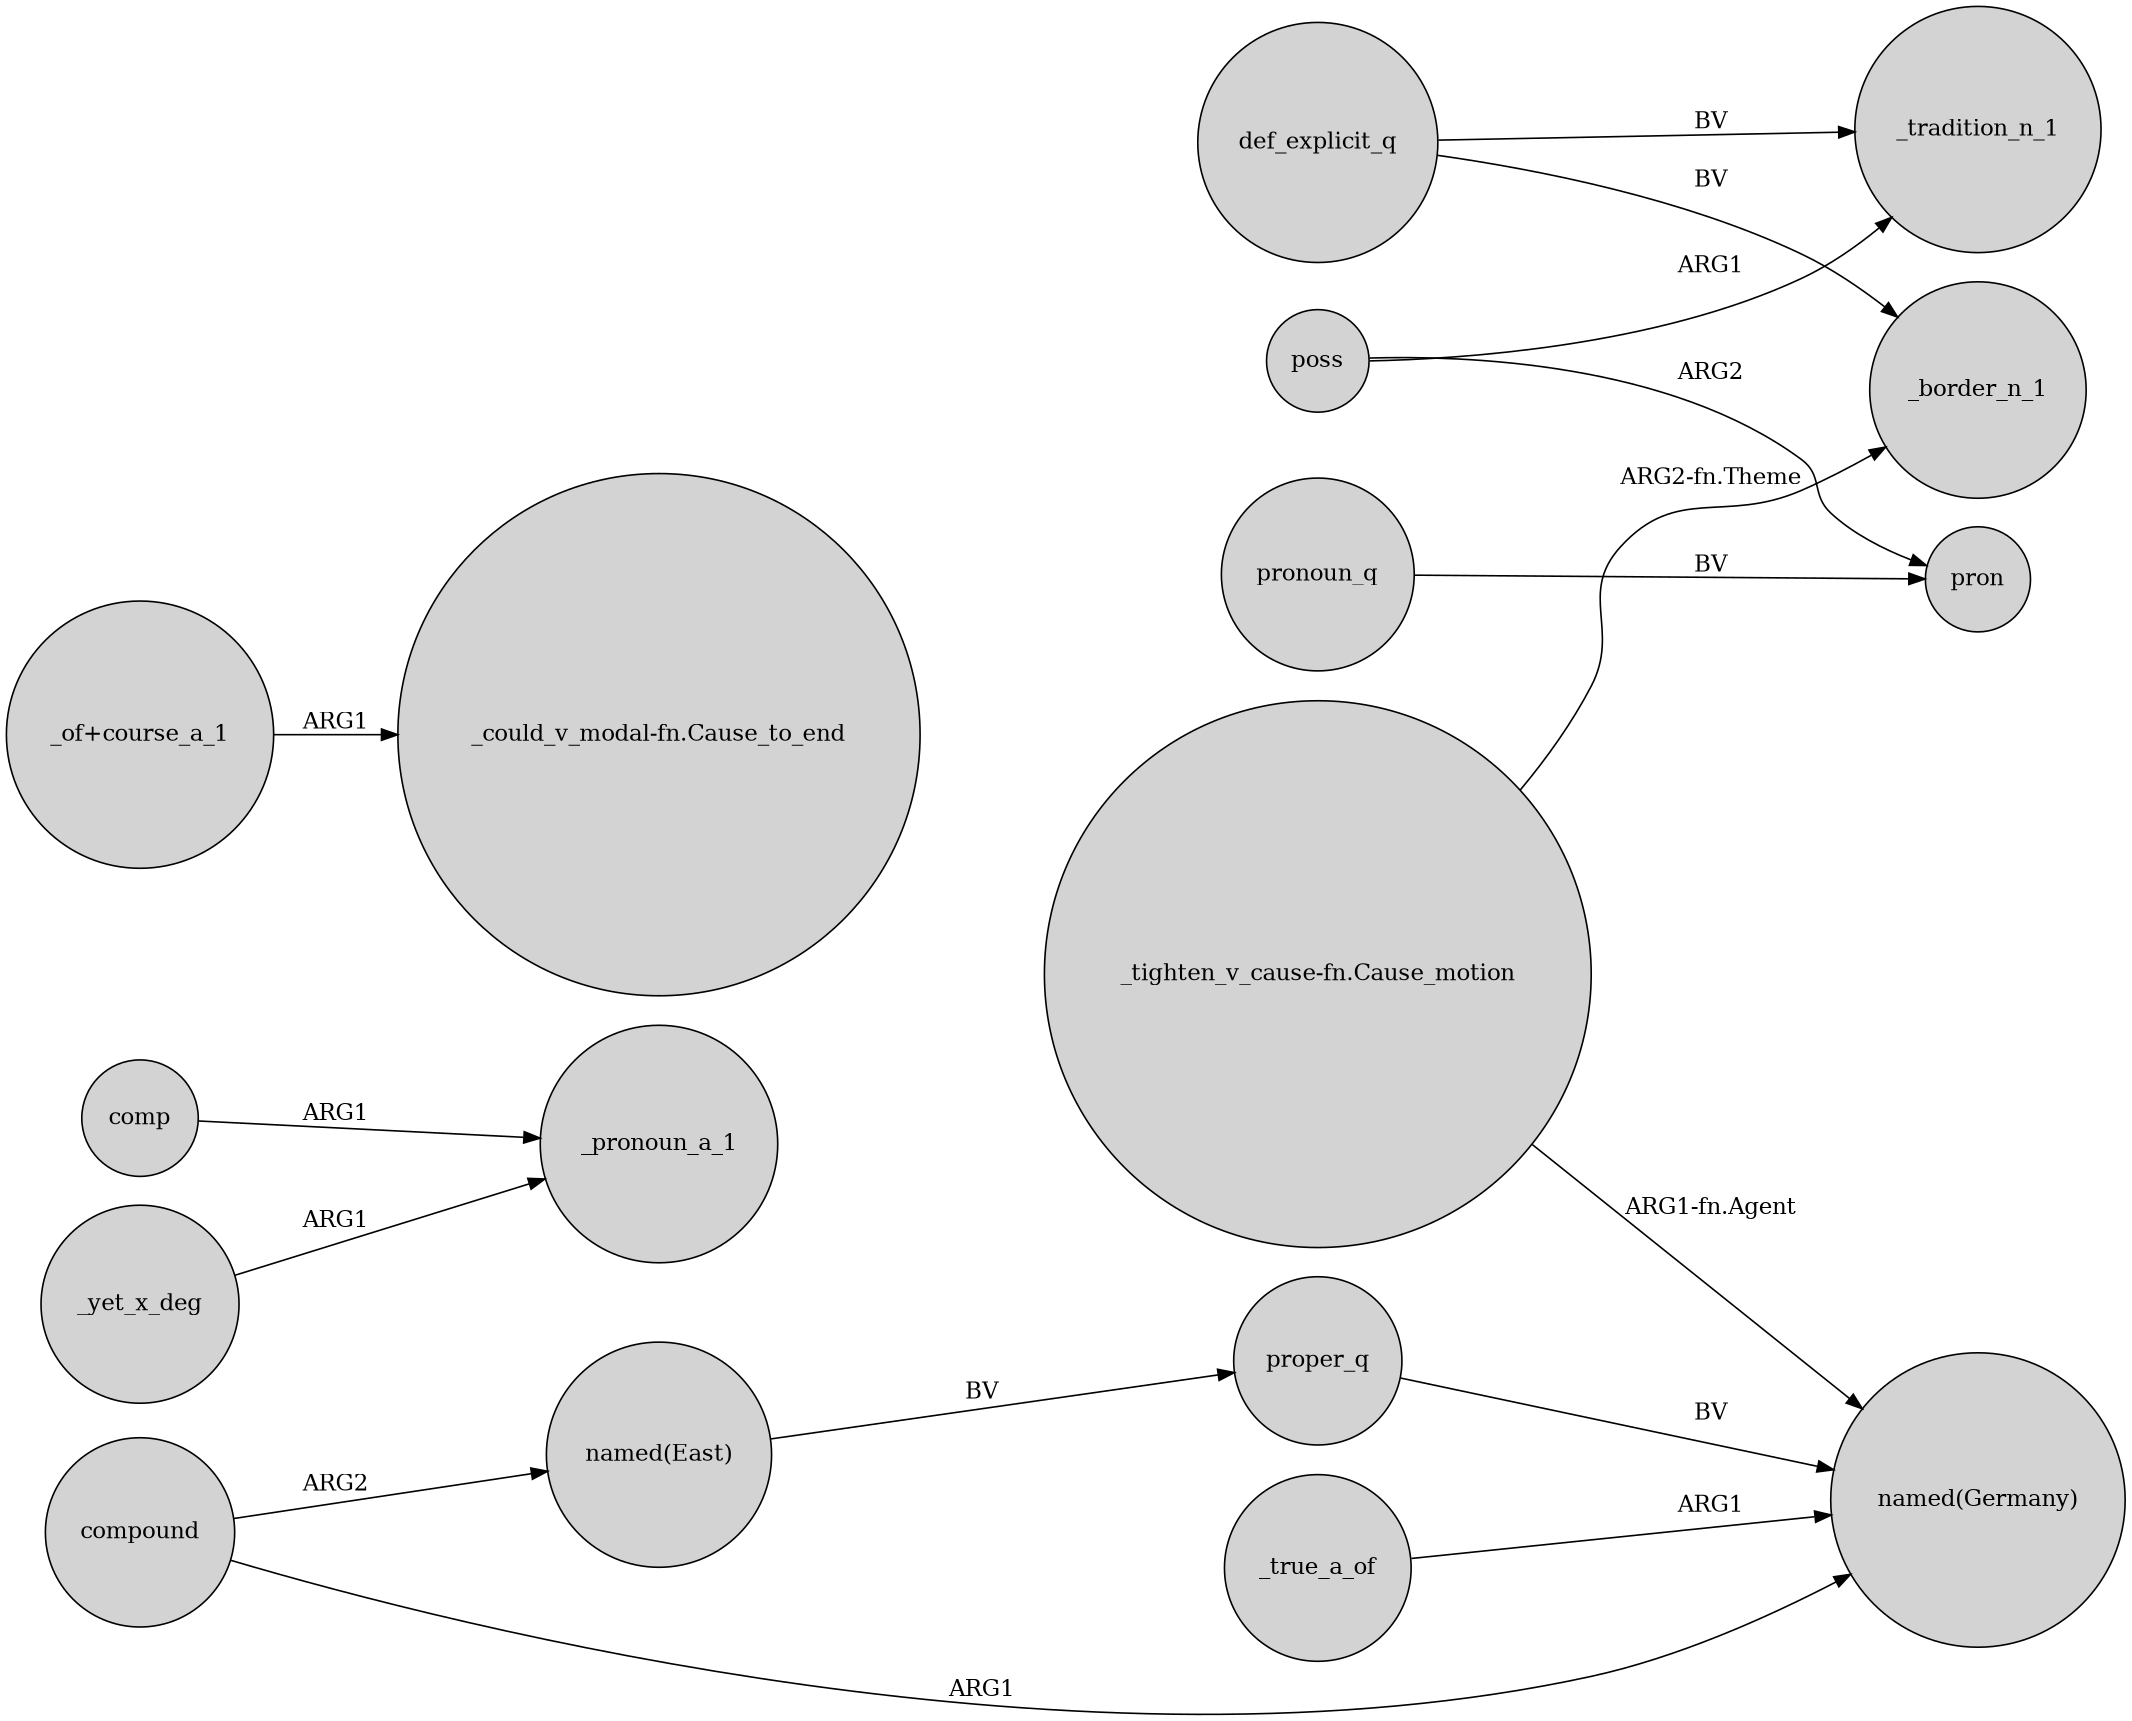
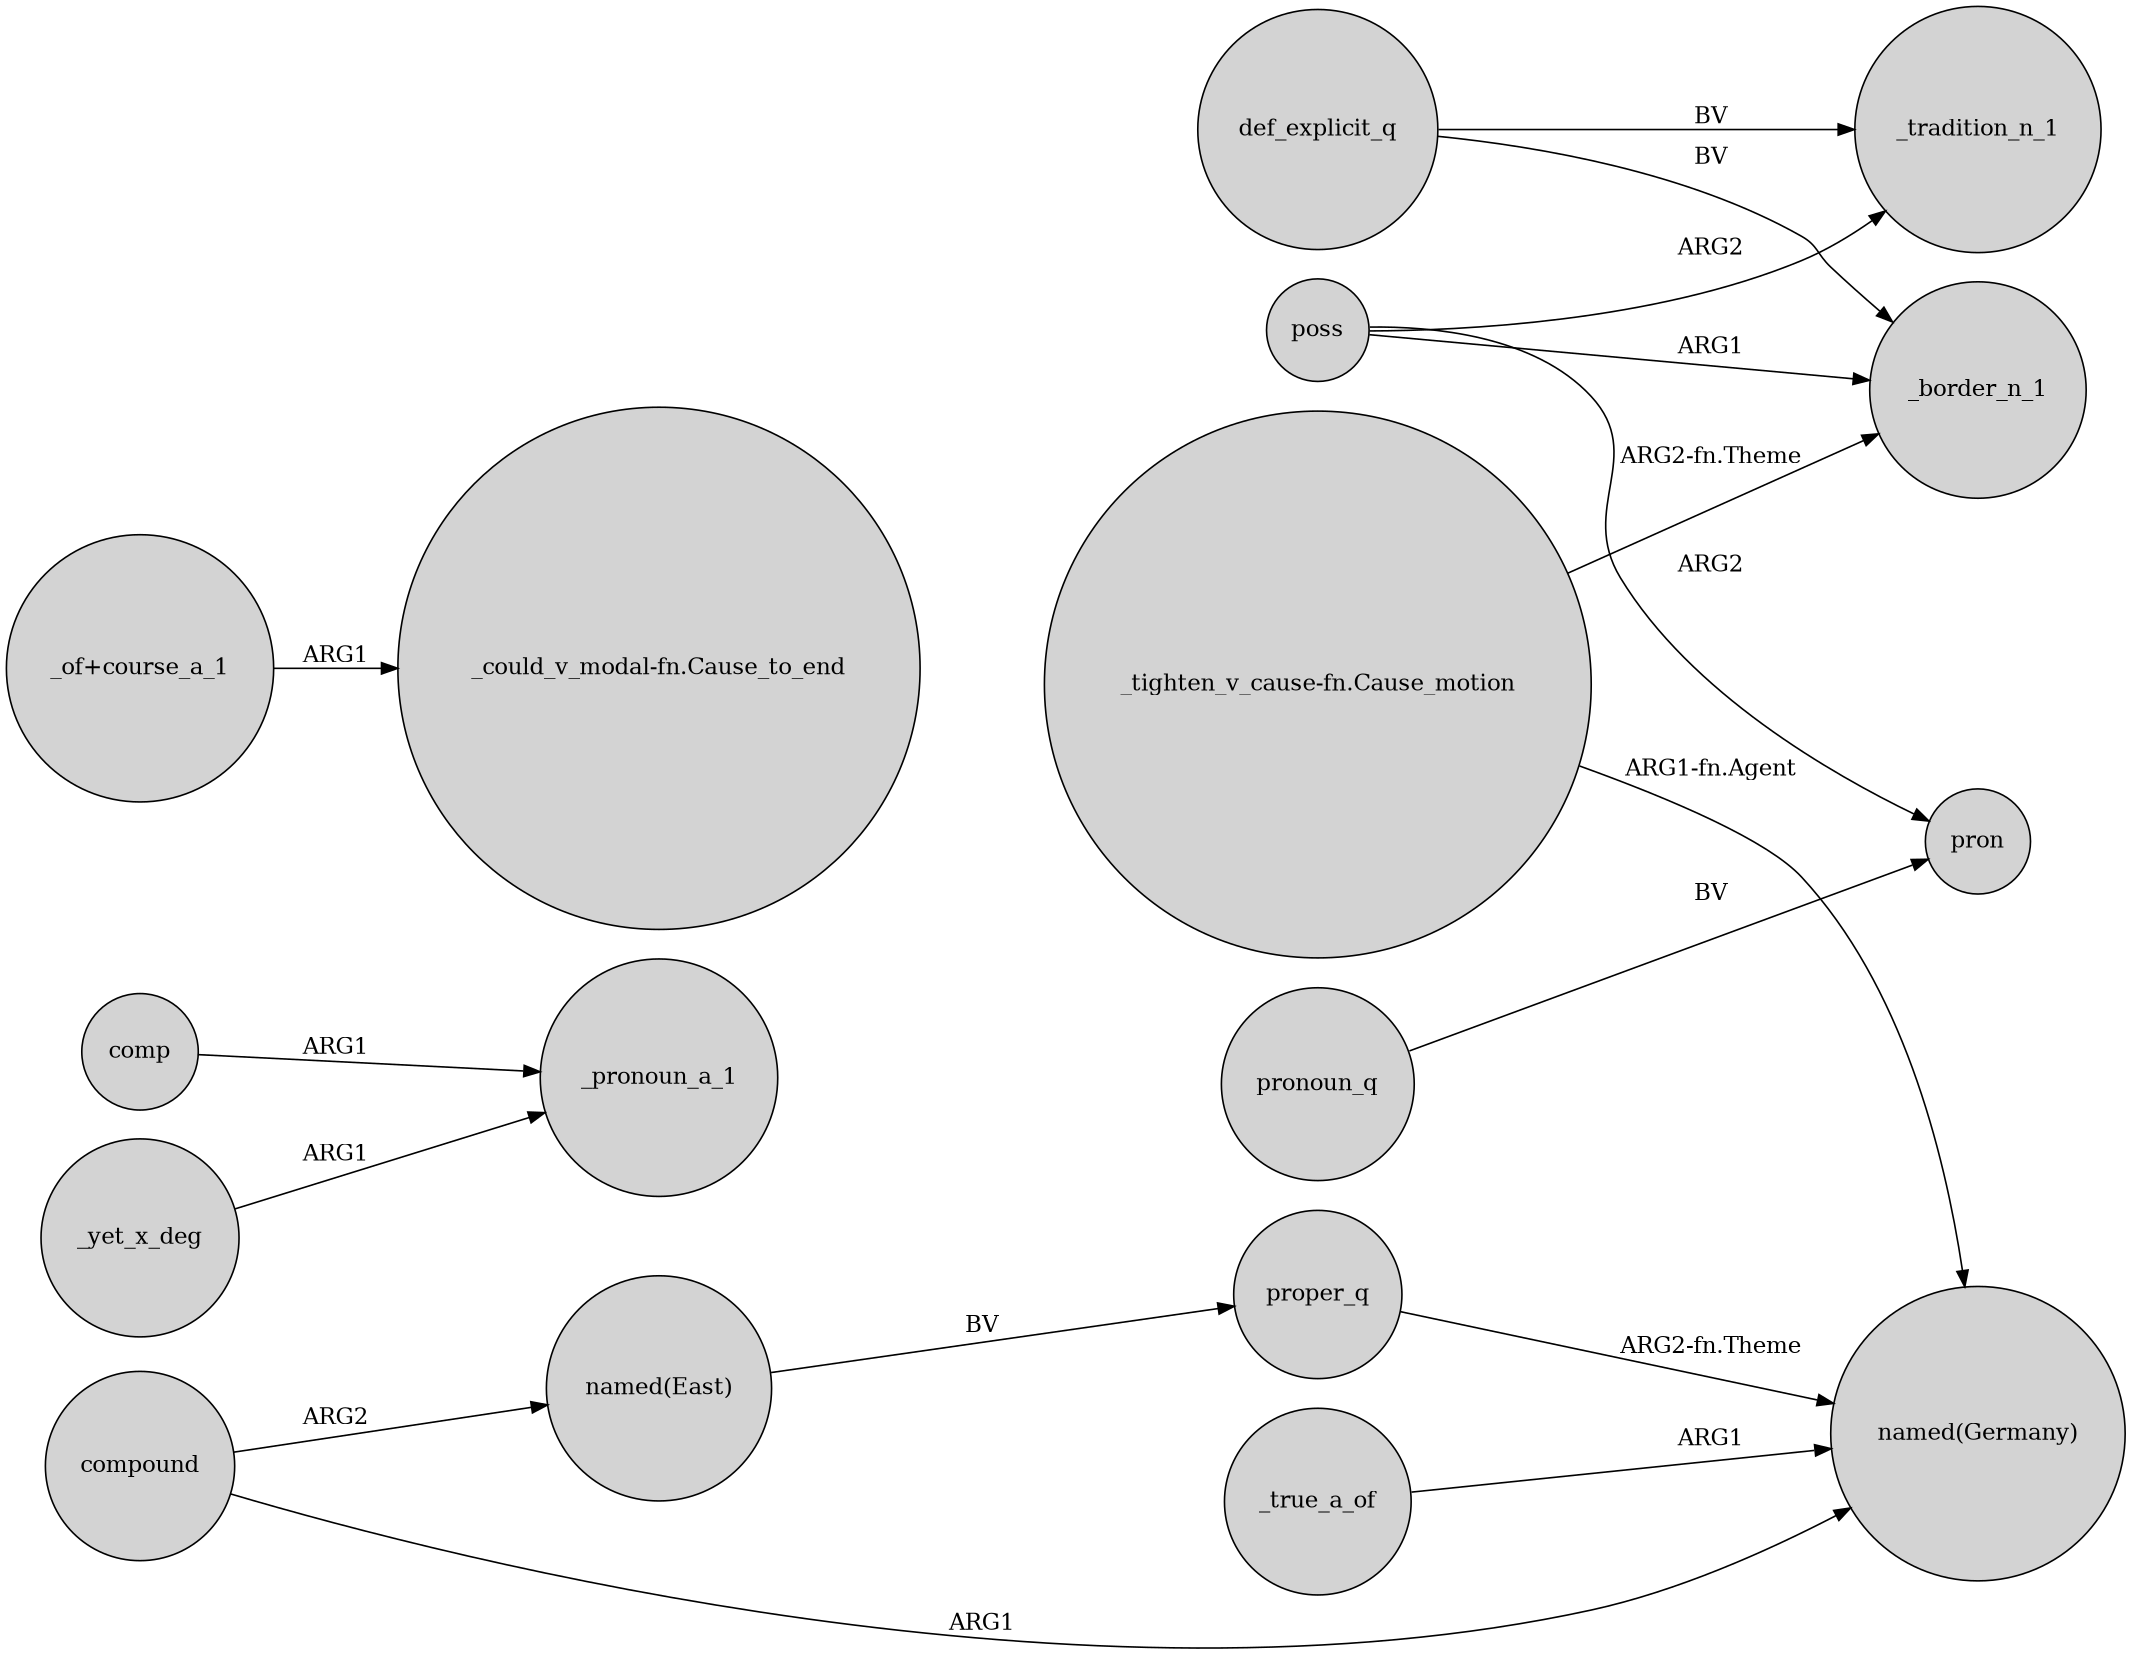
  digraph {
    rankdir=LR
    node [shape=circle style=filled]
    poss
    _tradition_n_1
    _border_n_1
    pron
    compound
    "named(East)"
    "named(Germany)"
    proper_q
    def_explicit_q
    "_tighten_v_cause-fn.Cause_motion"
    _true_a_of
    n12 [label=_pronoun_a_1]
    pronoun_q
    comp
    _yet_x_deg
    "_of+course_a_1"
    "_could_v_modal-fn.Cause_to_end"
-   poss -> _tradition_n_1 [label=ARG1]
+   poss -> _tradition_n_1 [label=ARG2]
+   poss -> _border_n_1 [label=ARG1]
    poss -> pron [label=ARG2]
    compound -> "named(East)" [label=ARG2]
    compound -> "named(Germany)" [label=ARG1]
    "named(East)" -> proper_q [label=BV]
-   proper_q -> "named(Germany)" [label=BV]
+   proper_q -> "named(Germany)" [label="ARG2-fn.Theme"]
    def_explicit_q -> _tradition_n_1 [label=BV]
    def_explicit_q -> _border_n_1 [label=BV]
    "_tighten_v_cause-fn.Cause_motion" -> _border_n_1 [label="ARG2-fn.Theme"]
    "_tighten_v_cause-fn.Cause_motion" -> "named(Germany)" [label="ARG1-fn.Agent"]
    _true_a_of -> "named(Germany)" [label=ARG1]
    pronoun_q -> pron [label=BV]
    comp -> n12 [label=ARG1]
    _yet_x_deg -> n12 [label=ARG1]
    "_of+course_a_1" -> "_could_v_modal-fn.Cause_to_end" [label=ARG1]
  }
